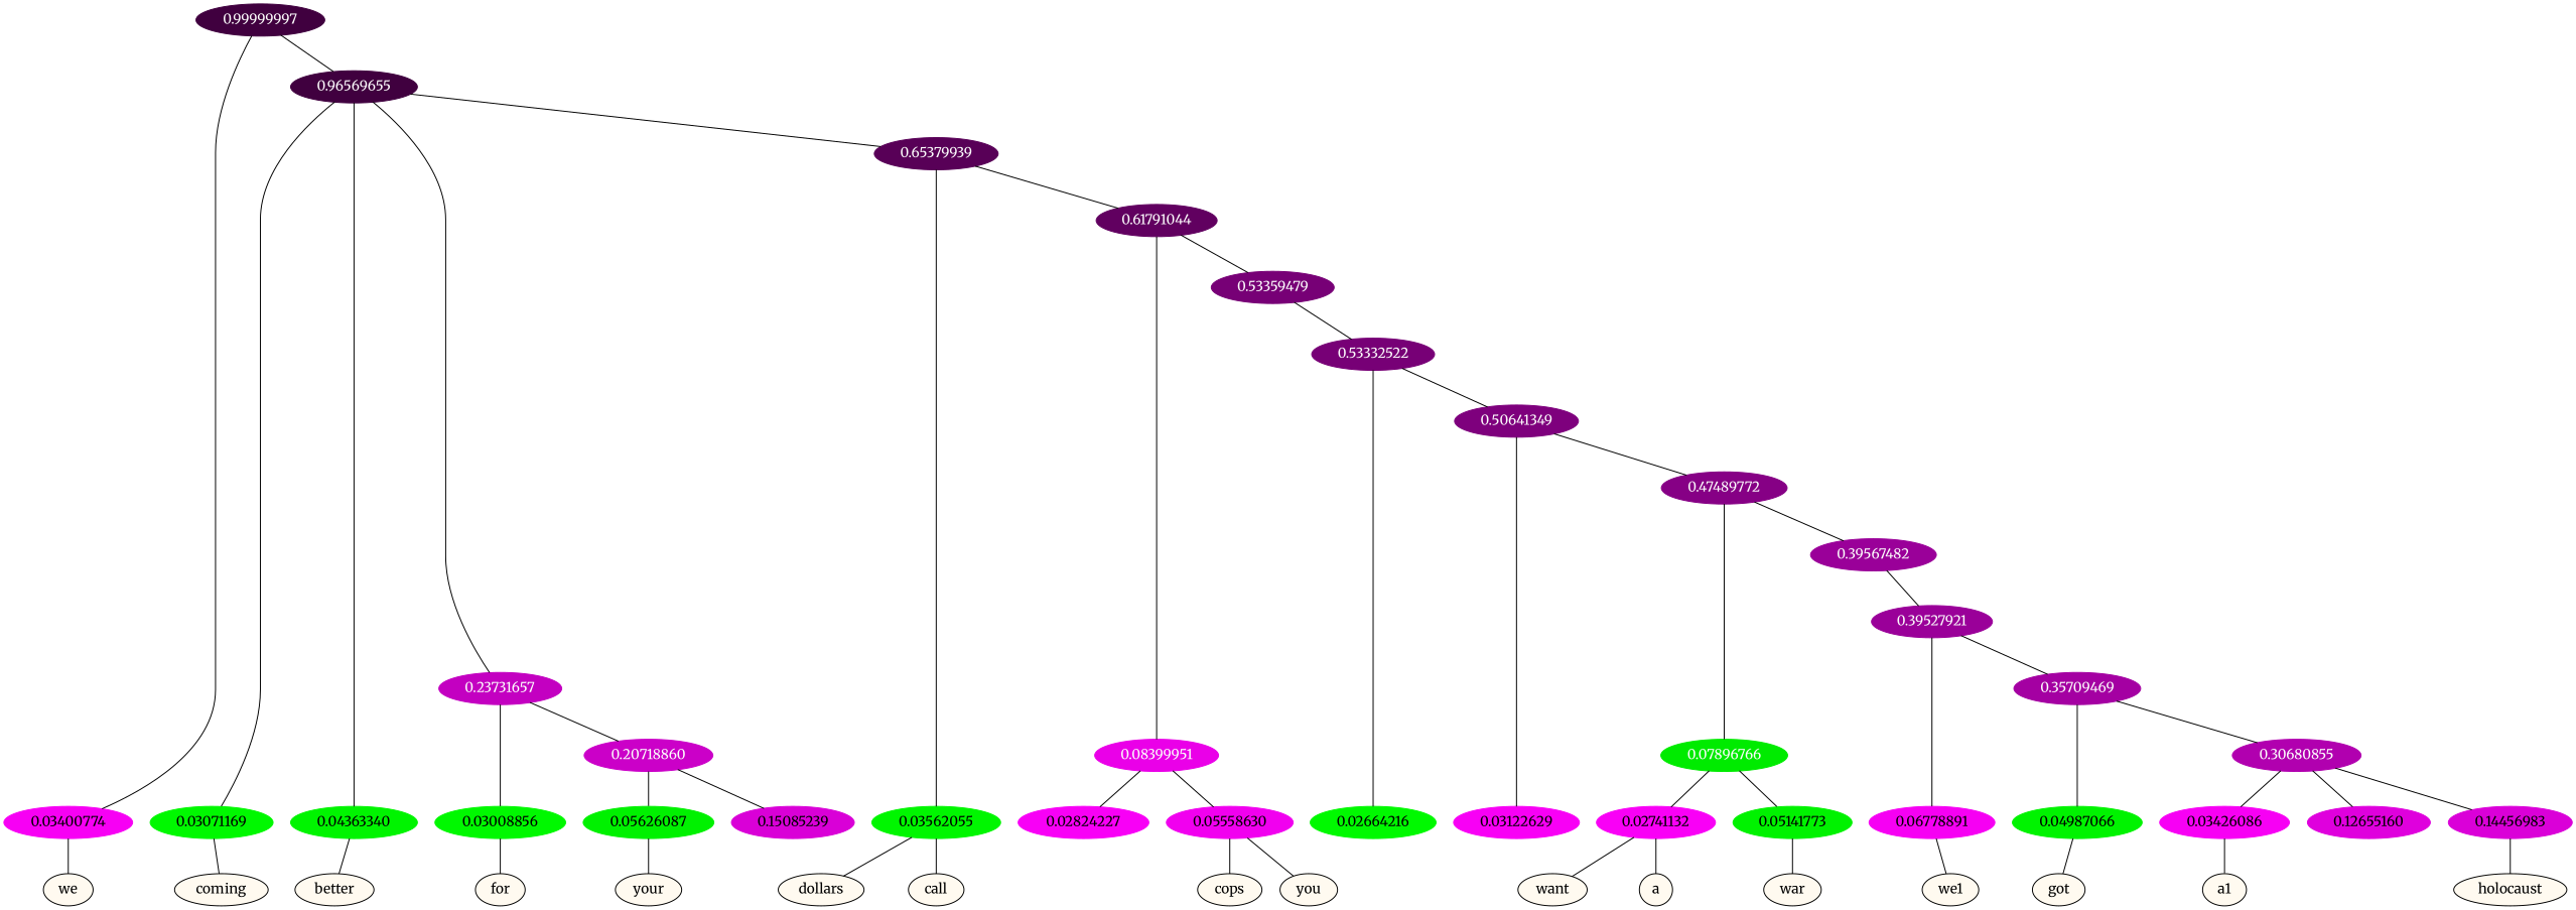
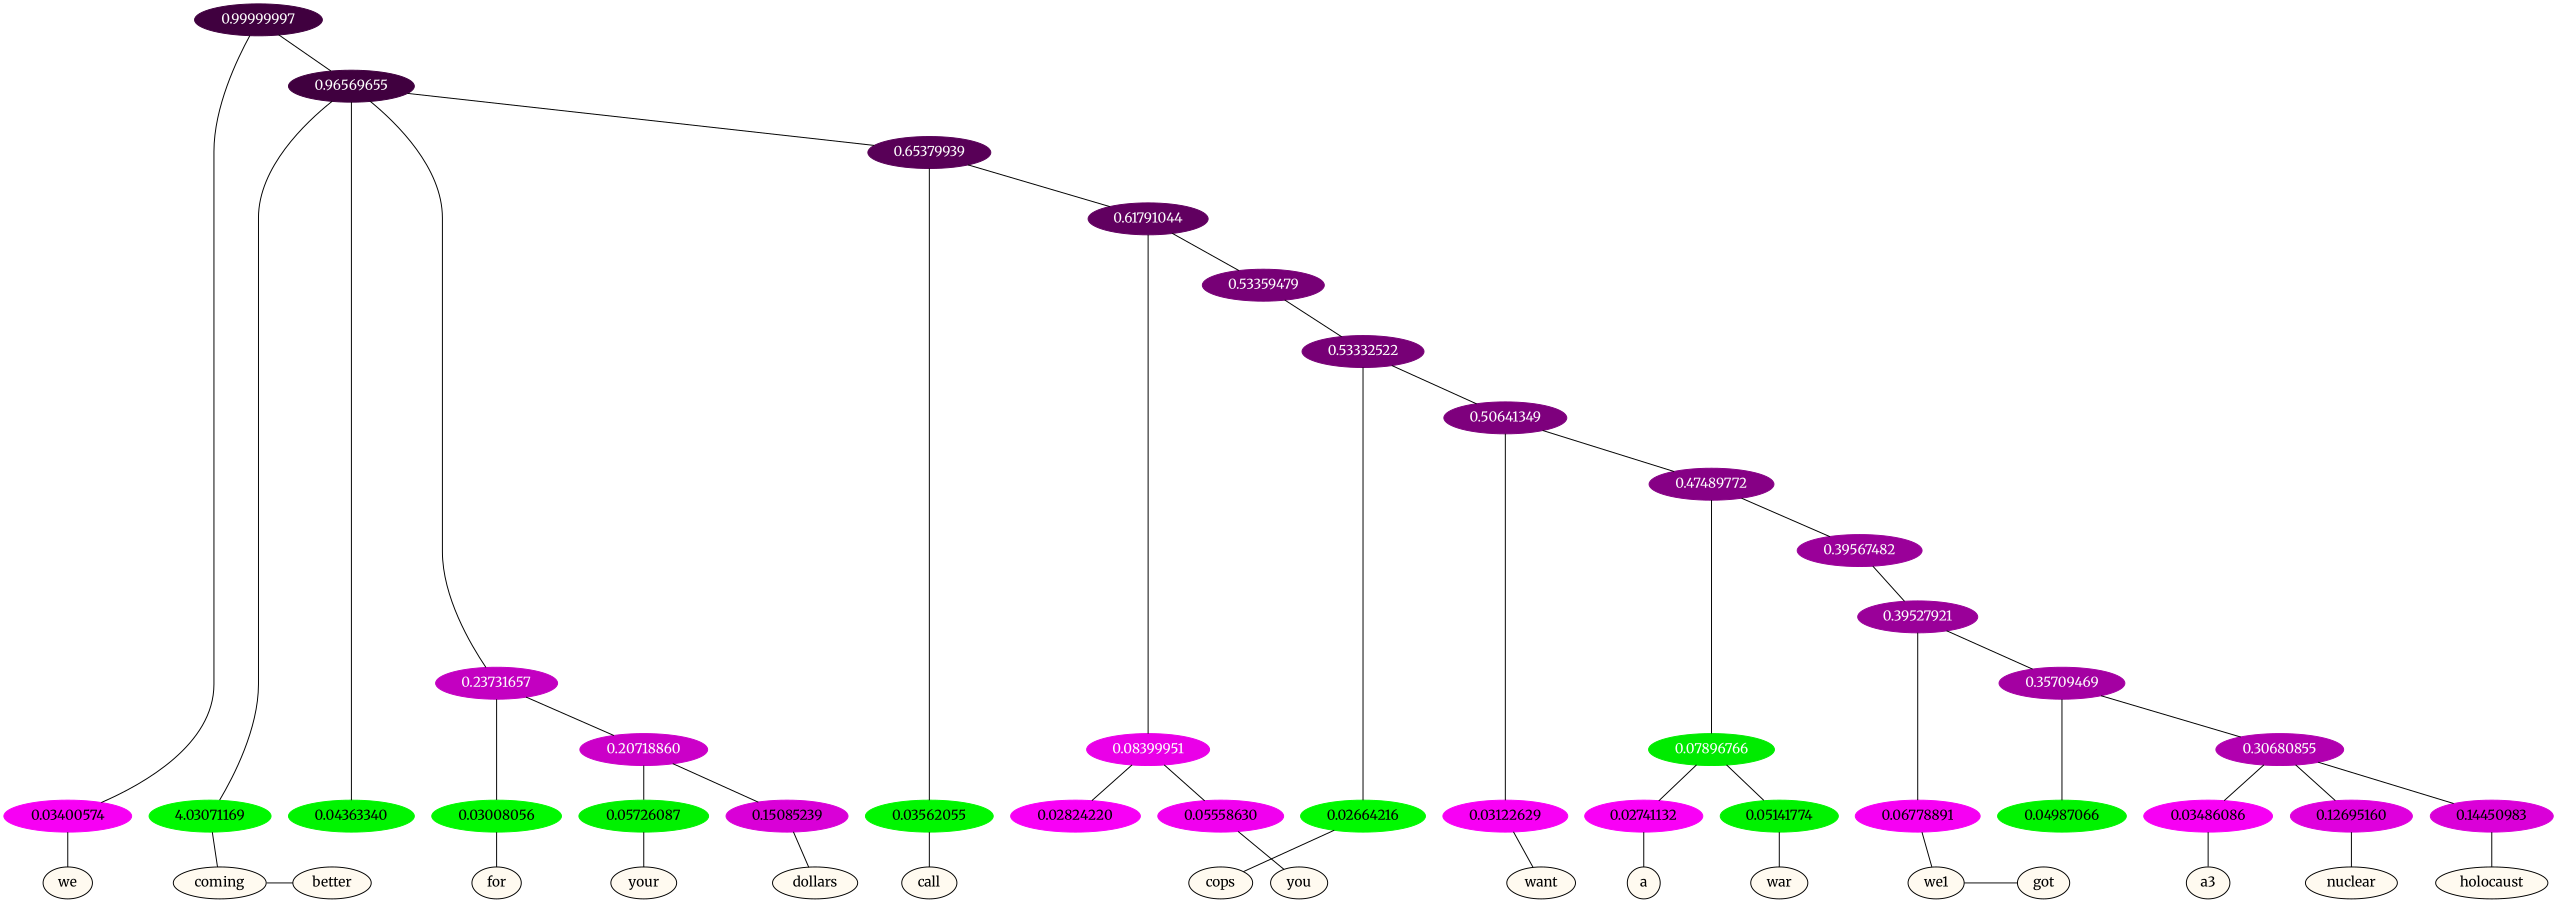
  graph {
    fontname=Merriweather
    node [color=black fontname=Merriweather format=png nodesep=0.001 ordering=out overlap_scaling=0.01 ranksep=0.001 style=filled fontcolor=black]
    edge [fontname=Merriweather]
    n1 [fillcolor=floralwhite height=0.15 label=we style="filled,solid" width=0.15 fontcolor=""]
    n2 [fillcolor=floralwhite height=0.15 label=coming style="filled,solid" width=0.15 fontcolor=""]
    n3 [fillcolor=floralwhite height=0.15 label=for style="filled,solid" width=0.15 fontcolor=""]
    n4 [fillcolor=floralwhite height=0.15 label=your style="filled,solid" width=0.15 fontcolor=""]
    n5 [fillcolor=floralwhite height=0.15 label=dollars style="filled,solid" width=0.15 fontcolor=""]
    n6 [fillcolor=floralwhite height=0.15 label=better style="filled,solid" width=0.15 fontcolor=""]
    n7 [fillcolor=floralwhite height=0.15 label=call style="filled,solid" width=0.15 fontcolor=""]
    n8 [fillcolor=floralwhite height=0.15 label=cops style="filled,solid" width=0.15 fontcolor=""]
    n9 [fillcolor=floralwhite height=0.15 label=you style="filled,solid" width=0.15 fontcolor=""]
    n10 [fillcolor=floralwhite height=0.15 label=want style="filled,solid" width=0.15 fontcolor=""]
    n11 [fillcolor=floralwhite height=0.15 label=a style="filled,solid" width=0.15 fontcolor=""]
    n12 [fillcolor=floralwhite height=0.15 label=war style="filled,solid" width=0.15 fontcolor=""]
    n13 [fillcolor=floralwhite height=0.15 label=we1 style="filled,solid" width=0.15 fontcolor=""]
    n14 [fillcolor=floralwhite height=0.15 label=got style="filled,solid" width=0.15 fontcolor=""]
-   n15 [fillcolor=floralwhite height=0.15 label=a1 style="filled,solid" width=0.15 fontcolor=""]
+   n15 [fillcolor=floralwhite height=0.15 label=a3 style="filled,solid" width=0.15 fontcolor=""]
+   n16 [fillcolor=floralwhite height=0.15 label=nuclear style="filled,solid" width=0.15 fontcolor=""]
    n17 [fillcolor=floralwhite height=0.15 label=holocaust style="filled,solid" width=0.15 fontcolor=""]
-   n18 [color="0.835 1.000 0.966" height=0.15 label=0.03400774 width=0.15]
-   n19 [color="0.334 1.000 0.969" height=0.15 label=0.03071169 width=0.15]
-   n20 [color="0.334 1.000 0.970" height=0.15 label=0.03008856 width=0.15]
-   n21 [color="0.334 1.000 0.944" height=0.15 label=0.05626087 width=0.15]
+   n18 [color="0.835 1.000 0.966" height=0.15 label=0.03400574 width=0.15]
+   n19 [color="0.334 1.000 0.969" height=0.15 label=4.03071169 width=0.15]
+   n20 [color="0.334 1.000 0.970" height=0.15 label=0.03008056 width=0.15]
+   n21 [color="0.334 1.000 0.944" height=0.15 label=0.05726087 width=0.15]
    n22 [color="0.835 1.000 0.849" height=0.15 label=0.15085239 width=0.15]
    n23 [color="0.334 1.000 0.956" height=0.15 label=0.04363340 width=0.15]
    n24 [color="0.334 1.000 0.964" height=0.15 label=0.03562055 width=0.15]
-   n25 [color="0.835 1.000 0.972" height=0.15 label=0.02824227 width=0.15]
+   n25 [color="0.835 1.000 0.972" height=0.15 label=0.02824220 width=0.15]
    n26 [color="0.835 1.000 0.944" height=0.15 label=0.05558630 width=0.15]
    n27 [color="0.334 1.000 0.973" height=0.15 label=0.02664216 width=0.15]
    n28 [color="0.835 1.000 0.969" height=0.15 label=0.03122629 width=0.15]
    n29 [color="0.835 1.000 0.973" height=0.15 label=0.02741132 width=0.15]
-   n30 [color="0.334 1.000 0.949" height=0.15 label=0.05141773 width=0.15]
+   n30 [color="0.334 1.000 0.949" height=0.15 label=0.05141774 width=0.15]
    n31 [color="0.835 1.000 0.962" height=0.15 label=0.06778891 width=0.15]
    n32 [color="0.334 1.000 0.950" height=0.15 label=0.04987066 width=0.15]
-   n33 [color="0.835 1.000 0.965" height=0.15 label=0.03426086 width=0.15]
-   n34 [color="0.835 1.000 0.873" height=0.15 label=0.12655160 width=0.15]
-   n35 [color="0.835 1.000 0.855" height=0.15 label=0.14456983 width=0.15]
+   n33 [color="0.835 1.000 0.965" height=0.15 label=0.03486086 width=0.15]
+   n34 [color="0.835 1.000 0.873" height=0.15 label=0.12695160 width=0.15]
+   n35 [color="0.835 1.000 0.855" height=0.15 label=0.14450983 width=0.15]
    n36 [color="0.835 1.000 0.250" fontcolor=grey99 height=0.15 label=0.99999997 width=0.15]
    n37 [color="0.835 1.000 0.250" fontcolor=grey99 height=0.15 label=0.96569655 width=0.15]
    n38 [color="0.835 1.000 0.763" fontcolor=grey99 height=0.15 label=0.23731657 width=0.15]
    n39 [color="0.835 1.000 0.346" fontcolor=grey99 height=0.15 label=0.65379939 width=0.15]
    n40 [color="0.835 1.000 0.793" fontcolor=grey99 height=0.15 label=0.20718860 width=0.15]
    n41 [color="0.835 1.000 0.382" fontcolor=grey99 height=0.15 label=0.61791044 width=0.15]
    n42 [color="0.835 1.000 0.916" fontcolor=grey99 height=0.15 label=0.08399951 width=0.15]
    n43 [color="0.835 1.000 0.466" fontcolor=grey99 height=0.15 label=0.53359479 width=0.15]
    n44 [color="0.835 1.000 0.467" fontcolor=grey99 height=0.15 label=0.53332522 width=0.15]
    n45 [color="0.835 1.000 0.494" fontcolor=grey99 height=0.15 label=0.50641349 width=0.15]
    n46 [color="0.835 1.000 0.525" fontcolor=grey99 height=0.15 label=0.47489772 width=0.15]
    n47 [color="0.334 1.000 0.921" fontcolor=grey99 height=0.15 label=0.07896766 width=0.15]
    n48 [color="0.835 1.000 0.604" fontcolor=grey99 height=0.15 label=0.39567482 width=0.15]
    n49 [color="0.835 1.000 0.605" fontcolor=grey99 height=0.15 label=0.39527921 width=0.15]
    n50 [color="0.835 1.000 0.643" fontcolor=grey99 height=0.15 label=0.35709469 width=0.15]
    n51 [color="0.835 1.000 0.693" fontcolor=grey99 height=0.15 label=0.30680855 width=0.15]
    subgraph sub_1 {
      rank=same
      n1
      n2
      n3
      n4
      n5
      n6
      n7
      n8
      n9
      n10
      n11
      n12
      n13
      n14
      n15
+     n16
      n17
    }
    subgraph sub_2 {
      rank=same
      n18
      n19
      n20
      n21
      n22
      n23
      n24
      n25
      n26
      n27
      n28
      n29
      n30
      n31
      n32
      n33
      n34
      n35
    }
    n18 -- n1
    n19 -- n2
    n20 -- n3
    n21 -- n4
-   n24 -- n5
-   n23 -- n6
+   n22 -- n5
+   n2 -- n6
    n24 -- n7
-   n26 -- n8
+   n27 -- n8
    n26 -- n9
-   n29 -- n10
+   n28 -- n10
    n29 -- n11
    n30 -- n12
    n31 -- n13
-   n32 -- n14
+   n13 -- n14
    n33 -- n15
+   n34 -- n16
    n35 -- n17
    n36 -- n18
    n36 -- n37
    n37 -- n19
    n37 -- n23
    n37 -- n38
    n37 -- n39
    n38 -- n20
    n38 -- n40
    n39 -- n24
    n39 -- n41
    n40 -- n21
    n40 -- n22
    n41 -- n42
    n41 -- n43
    n42 -- n25
    n42 -- n26
    n43 -- n44
    n44 -- n27
    n44 -- n45
    n45 -- n28
    n45 -- n46
    n46 -- n47
    n46 -- n48
    n47 -- n29
    n47 -- n30
    n48 -- n49
    n49 -- n31
    n49 -- n50
    n50 -- n32
    n50 -- n51
    n51 -- n33
    n51 -- n34
    n51 -- n35
  }
